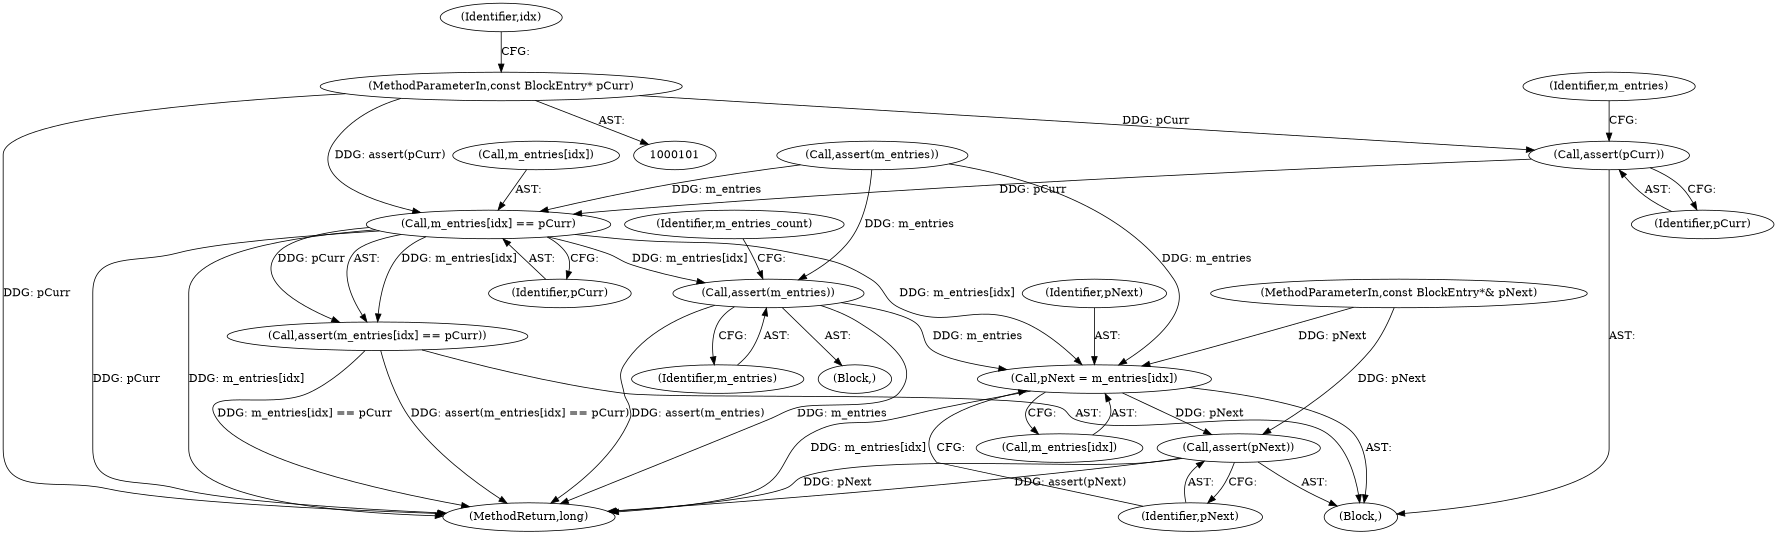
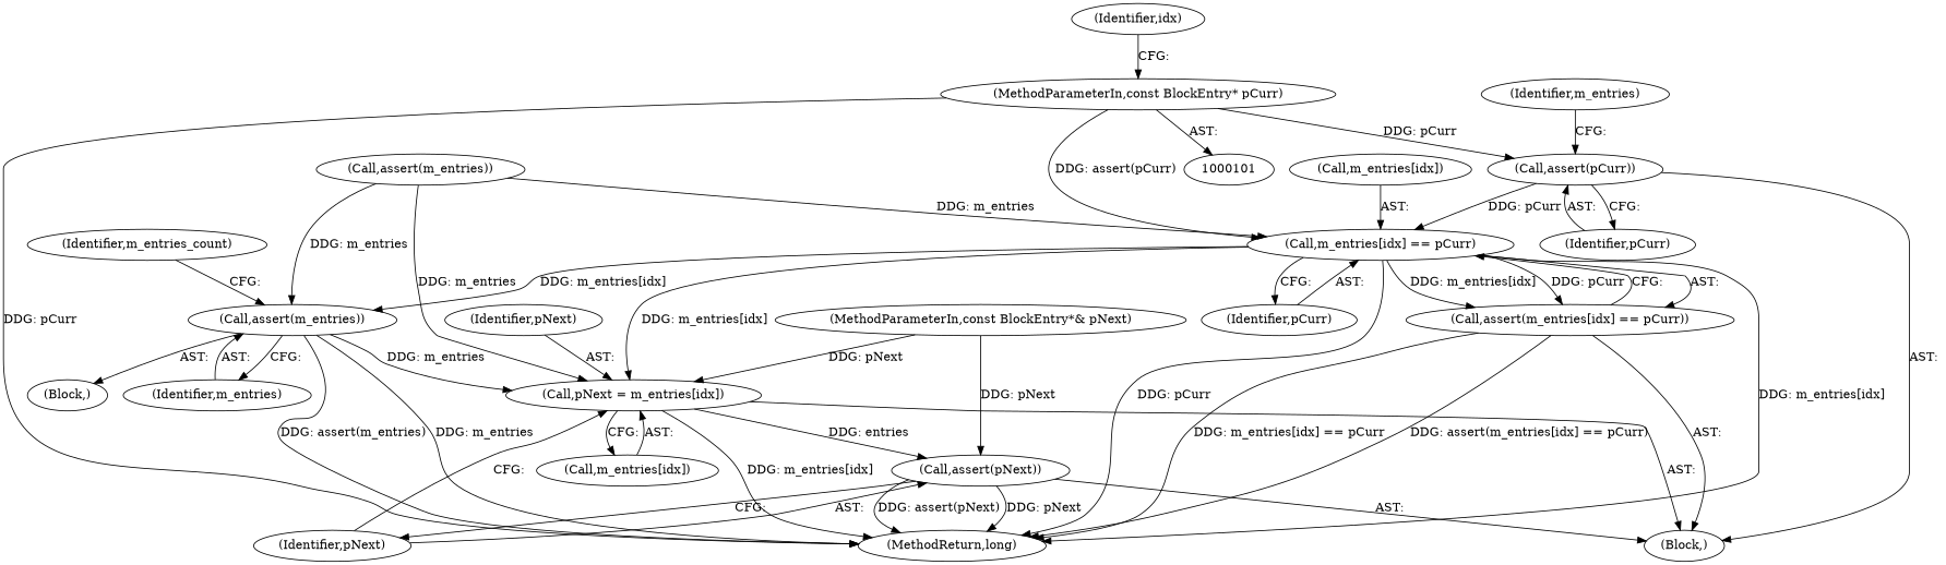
  digraph {
    n1 [label="(Call,assert(pCurr))"]
    n2 [label="(Call,m_entries[idx] == pCurr)"]
    n3 [label="(Identifier,pCurr)"]
    n4 [label="(Block,)"]
    n5 [label="(MethodReturn,long)"]
    n6 [label="(Call,assert(m_entries[idx] == pCurr))"]
    n7 [label="(Call,assert(m_entries))"]
    n8 [label="(Call,pNext = m_entries[idx])"]
    n9 [label="(Identifier,pCurr)"]
    n10 [label="(MethodParameterIn,const BlockEntry* pCurr)"]
    1000101
    n12 [label="(Block,)"]
    n13 [label="(Identifier,m_entries)"]
    n14 [label="(Call,assert(pNext))"]
    n15 [label="(Call,m_entries[idx])"]
    n16 [label="(Identifier,pNext)"]
    n17 [label="(Identifier,m_entries)"]
    n18 [label="(Call,m_entries[idx])"]
    n19 [label="(Identifier,idx)"]
    n20 [label="(Identifier,m_entries_count)"]
    n21 [label="(Identifier,pNext)"]
    n22 [label="(Call,assert(m_entries))"]
    n23 [label="(MethodParameterIn,const BlockEntry*& pNext)"]
    n1 -> n2 [label="DDG: pCurr"]
    n1 -> n3 [label="CFG: "]
    n1 -> n4 [label="AST: "]
    n2 -> n5 [label="DDG: pCurr"]
    n2 -> n5 [label="DDG: m_entries[idx]"]
    n2 -> n6 [label="AST: "]
    n2 -> n6 [label="DDG: m_entries[idx]"]
    n2 -> n6 [label="DDG: pCurr"]
    n2 -> n7 [label="DDG: m_entries[idx]"]
    n2 -> n8 [label="DDG: m_entries[idx]"]
    n2 -> n9 [label="CFG: "]
    n3 -> n1 [label="AST: "]
+   n6 -> n2 [label="CFG: "]
    n6 -> n4 [label="AST: "]
    n6 -> n5 [label="DDG: m_entries[idx] == pCurr"]
    n6 -> n5 [label="DDG: assert(m_entries[idx] == pCurr)"]
    n7 -> n5 [label="DDG: assert(m_entries)"]
    n7 -> n5 [label="DDG: m_entries"]
    n7 -> n8 [label="DDG: m_entries"]
    n7 -> n12 [label="AST: "]
    n7 -> n13 [label="CFG: "]
    n8 -> n4 [label="AST: "]
    n8 -> n5 [label="DDG: m_entries[idx]"]
-   n8 -> n14 [label="DDG: pNext"]
+   n8 -> n14 [label="DDG: entries"]
    n8 -> n15 [label="CFG: "]
    n9 -> n2 [label="AST: "]
    n10 -> n1 [label="DDG: pCurr"]
    n10 -> n2 [label="DDG: assert(pCurr)"]
    n10 -> n5 [label="DDG: pCurr"]
    n10 -> 1000101 [label="AST: "]
    n13 -> n7 [label="AST: "]
    n14 -> n4 [label="AST: "]
    n14 -> n5 [label="DDG: pNext"]
    n14 -> n5 [label="DDG: assert(pNext)"]
    n14 -> n16 [label="CFG: "]
    n15 -> n8 [label="AST: "]
    n16 -> n8 [label="CFG: "]
    n16 -> n14 [label="AST: "]
    n17 -> n1 [label="CFG: "]
    n18 -> n2 [label="AST: "]
    n19 -> n10 [label="CFG: "]
    n20 -> n7 [label="CFG: "]
    n21 -> n8 [label="AST: "]
    n22 -> n2 [label="DDG: m_entries"]
    n22 -> n7 [label="DDG: m_entries"]
    n22 -> n8 [label="DDG: m_entries"]
    n23 -> n8 [label="DDG: pNext"]
    n23 -> n14 [label="DDG: pNext"]
  }
